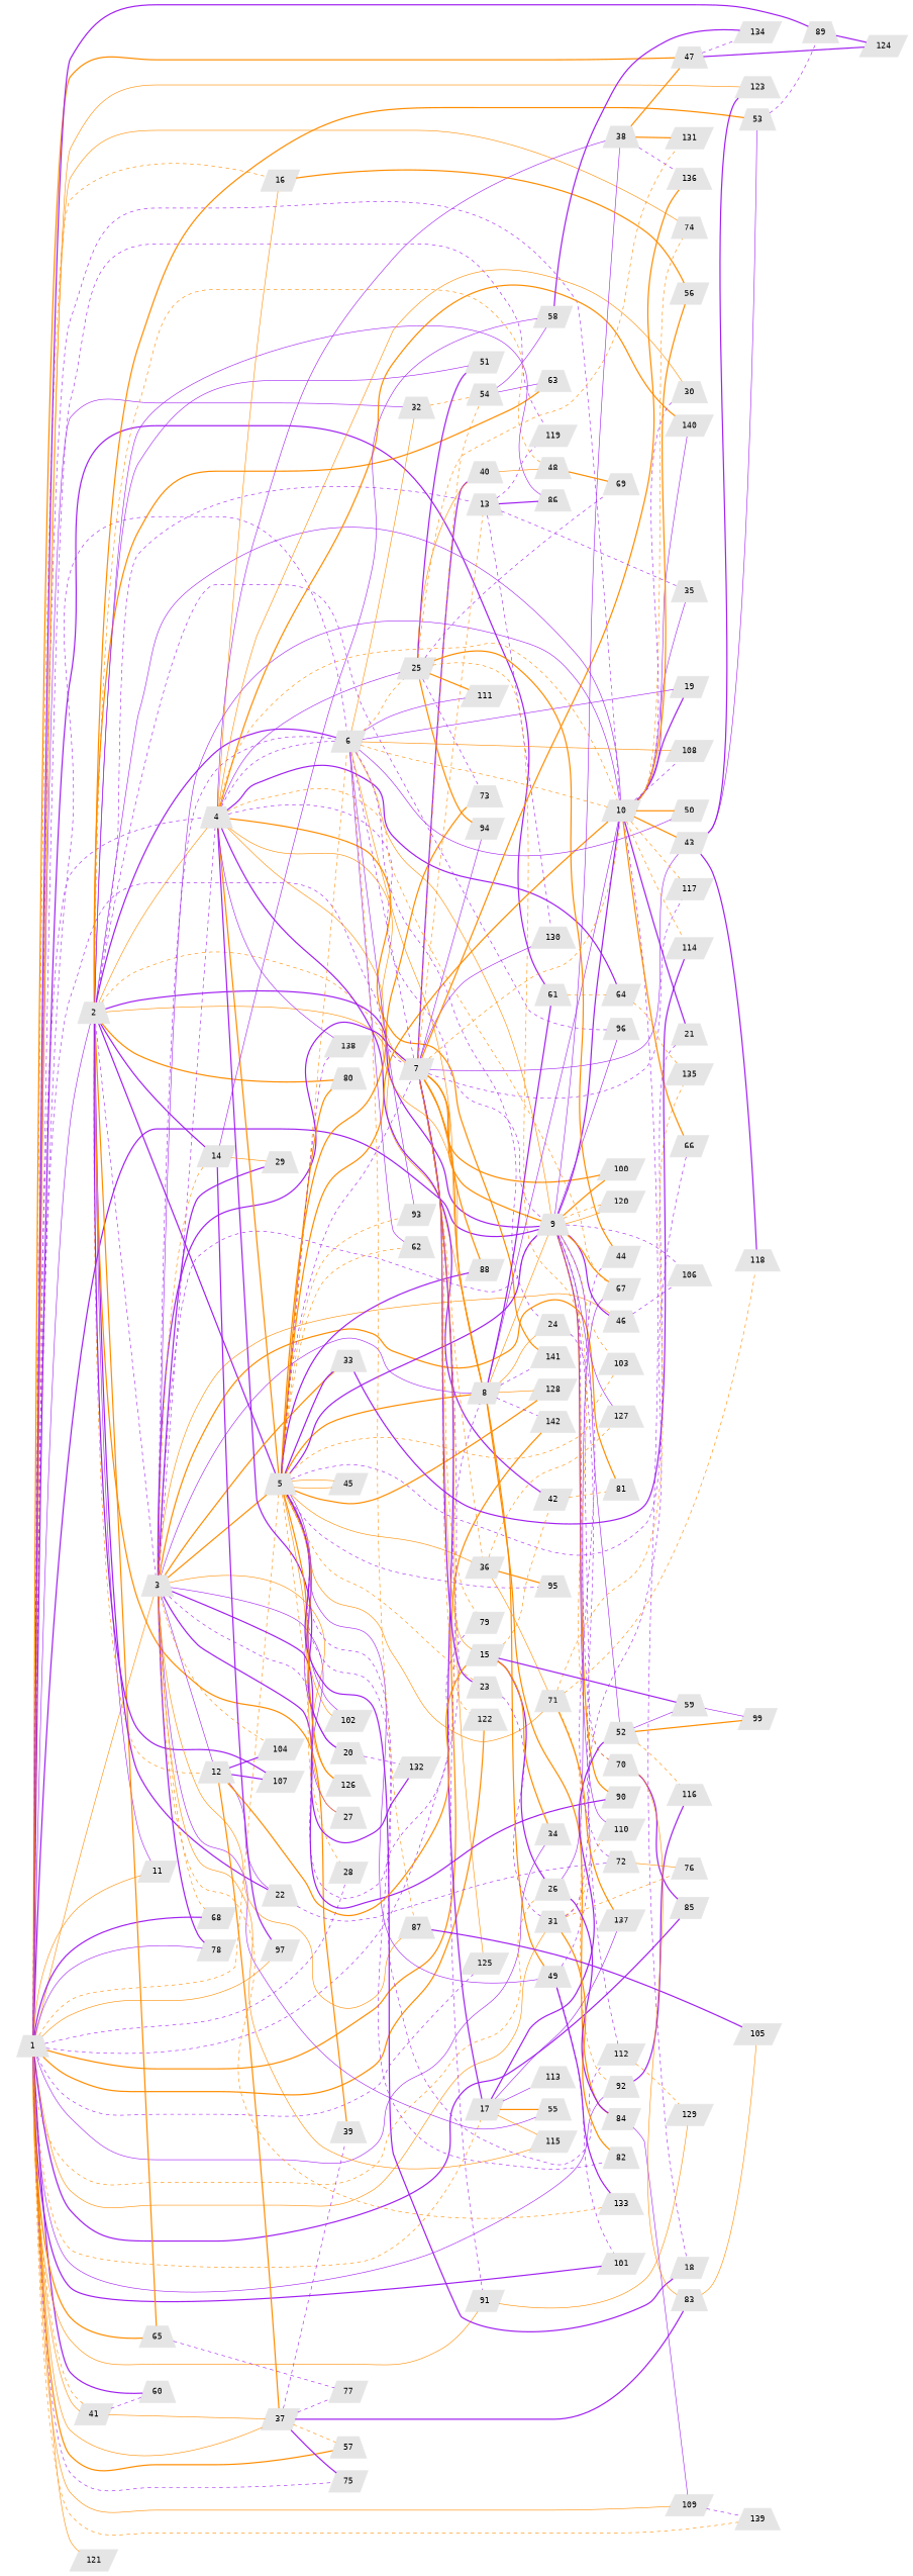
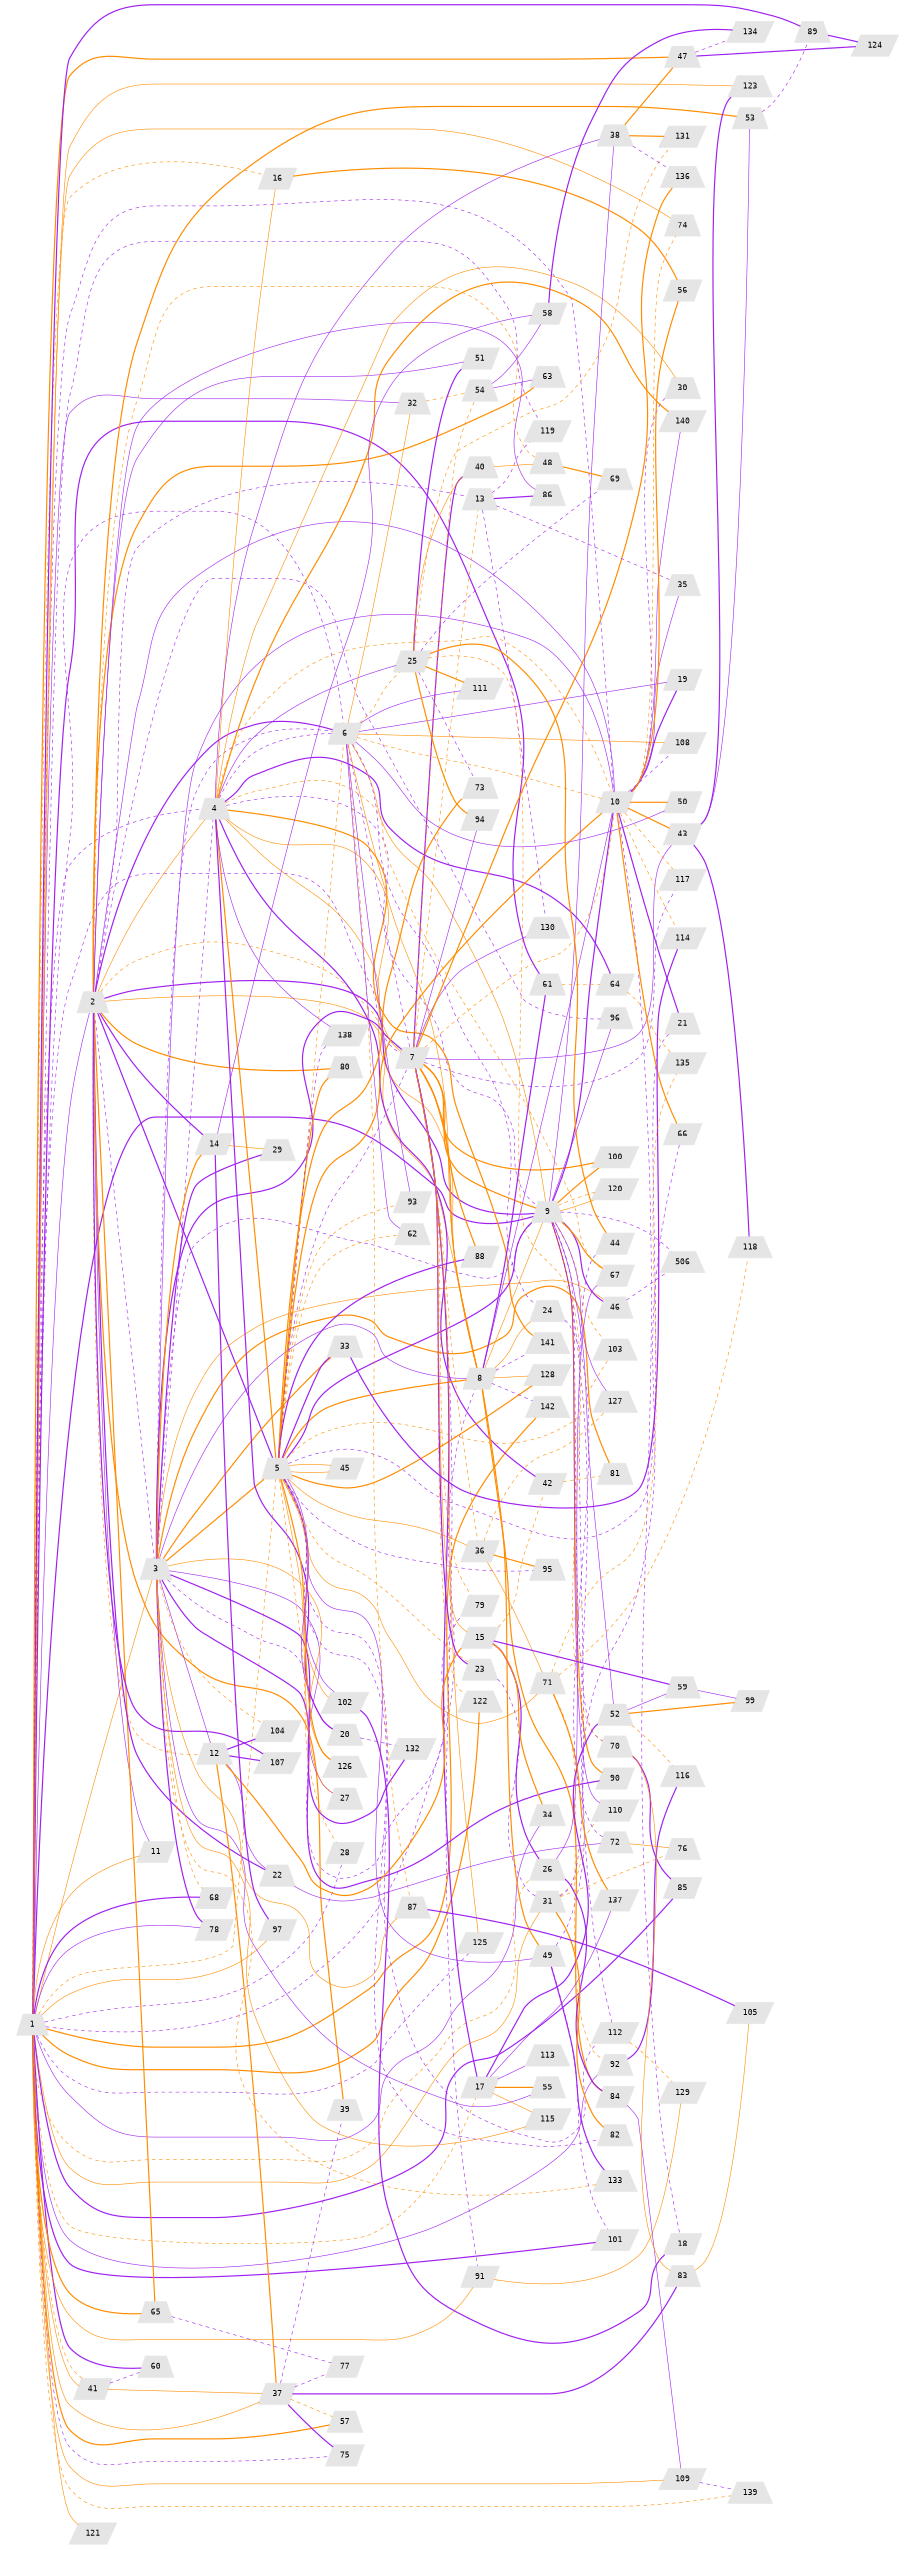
  graph {
    fontname="DejaVu Sans Mono"
    rankdir=LR
    node [color=gray90 fontname="DejaVu Sans Mono" shape=trapezium style=filled]
    edge [color=purple fontname="DejaVu Sans Mono" style=dashed]
    1
    2
    3
    4
    5
    6 [shape=parallelogram]
    7 [shape=parallelogram]
    8 [shape=parallelogram]
    9
    10 [shape=parallelogram]
    11 [shape=parallelogram]
    16 [shape=parallelogram]
    17 [shape=parallelogram]
    26
    28 [shape=parallelogram]
    31
    32
    34
    37 [shape=parallelogram]
    41 [shape=parallelogram]
    47
    57
    60
    61
    65
    68 [shape=parallelogram]
    74
    75 [shape=parallelogram]
    78 [shape=parallelogram]
    85 [shape=parallelogram]
    89
    91 [shape=parallelogram]
    92
    97 [shape=parallelogram]
    101 [shape=parallelogram]
    109 [shape=parallelogram]
    119 [shape=parallelogram]
    121 [shape=parallelogram]
    122
    123
    125 [shape=parallelogram]
    139
    142
    12
    13
    14 [shape=parallelogram]
    22
    39
    48
    51 [shape=parallelogram]
    53
    63
    80
    86
    96
    107 [shape=parallelogram]
    27
    29
    33
    46
    55
    79 [shape=parallelogram]
    81
    87
    90 [shape=parallelogram]
    104 [shape=parallelogram]
    115 [shape=parallelogram]
    126
    132 [shape=parallelogram]
    133
    20
    25 [shape=parallelogram]
    30
    38
    42 [shape=parallelogram]
    64 [shape=parallelogram]
    67 [shape=parallelogram]
    138 [shape=parallelogram]
    140 [shape=parallelogram]
    141
    18 [shape=parallelogram]
    21
    23
    36 [shape=parallelogram]
    45 [shape=parallelogram]
    49
    62
    71
    73
    82
    88 [shape=parallelogram]
    93 [shape=parallelogram]
    95
    102 [shape=parallelogram]
    103
    112 [shape=parallelogram]
    128 [shape=parallelogram]
    19 [shape=parallelogram]
    24
    50 [shape=parallelogram]
    108 [shape=parallelogram]
    111 [shape=parallelogram]
    15 [shape=parallelogram]
    40
    43 [shape=parallelogram]
    54
    94 [shape=parallelogram]
    100 [shape=parallelogram]
    117 [shape=parallelogram]
    130
    136
    84 [shape=parallelogram]
    52
    70
-   106
+   106 [label=506]
    110 [shape=parallelogram]
    120 [shape=parallelogram]
    127
    35
    56 [shape=parallelogram]
    66 [shape=parallelogram]
    114 [shape=parallelogram]
    113
    137 [shape=parallelogram]
    44 [shape=parallelogram]
    76
    77 [shape=parallelogram]
    83
    124 [shape=parallelogram]
    134 [shape=parallelogram]
    129 [shape=parallelogram]
    116
    58 [shape=parallelogram]
    72
    69
    105 [shape=parallelogram]
    131 [shape=parallelogram]
    135 [shape=parallelogram]
    118
    59
    99 [shape=parallelogram]
    1 -- 2 [style=solid]
    1 -- 3 [color=darkorange style=solid]
    1 -- 4
    1 -- 5 [color=darkorange]
    1 -- 6
    1 -- 7
    1 -- 8
    1 -- 9 [style=bold]
    1 -- 10
    1 -- 11 [color=darkorange style=solid]
    1 -- 16 [color=darkorange]
    1 -- 17 [color=darkorange]
    1 -- 26 [color=darkorange]
    1 -- 28
    1 -- 31 [color=darkorange style=solid]
    1 -- 32 [style=solid]
    1 -- 34 [style=solid]
    1 -- 37 [color=darkorange style=solid]
    1 -- 41 [color=darkorange style=solid]
    1 -- 41 [color=darkorange]
    1 -- 47 [color=darkorange style=bold]
    1 -- 57 [color=darkorange style=bold]
    1 -- 60 [style=bold]
    1 -- 61 [style=bold]
    1 -- 65 [color=darkorange style=bold]
    1 -- 68 [style=bold]
    1 -- 74 [color=darkorange style=solid]
    1 -- 75
    1 -- 78 [style=solid]
    1 -- 85 [style=bold]
    1 -- 89 [style=bold]
    1 -- 91 [color=darkorange style=solid]
    1 -- 92 [style=solid]
    1 -- 97 [color=darkorange style=solid]
    1 -- 101 [style=bold]
    1 -- 109 [color=darkorange style=solid]
    1 -- 119
    1 -- 121 [color=darkorange style=solid]
    1 -- 122 [color=darkorange style=bold]
    1 -- 123 [color=darkorange style=solid]
    1 -- 125
    1 -- 139 [color=darkorange]
    1 -- 142 [color=darkorange style=bold]
    2 -- 3
    2 -- 4 [color=darkorange style=solid]
    2 -- 5 [style=bold]
    2 -- 6 [style=bold]
    2 -- 7 [color=darkorange]
    2 -- 8 [color=darkorange style=solid]
    2 -- 9 [style=bold]
    2 -- 10 [style=solid]
    2 -- 11 [style=solid]
    2 -- 65 [color=darkorange style=bold]
    2 -- 12 [color=darkorange]
    2 -- 13
    2 -- 14 [style=bold]
    2 -- 22 [style=bold]
    2 -- 39 [color=darkorange style=bold]
    2 -- 48 [color=darkorange]
    2 -- 51 [style=solid]
    2 -- 53 [color=darkorange style=bold]
    2 -- 63 [color=darkorange style=bold]
    2 -- 80 [color=darkorange style=bold]
    2 -- 86 [style=solid]
    2 -- 96
    2 -- 107 [style=bold]
    3 -- 4
    3 -- 5 [color=darkorange style=bold]
    3 -- 6
    3 -- 7 [style=bold]
    3 -- 8 [style=solid]
    3 -- 9
    3 -- 10 [style=solid]
    3 -- 68 [color=darkorange]
    3 -- 78 [style=bold]
    3 -- 12 [style=solid]
-   3 -- 14 [color=darkorange]
+   3 -- 14 [color=darkorange style=bold]
    3 -- 27 [style=solid]
    3 -- 29 [style=bold]
    3 -- 33 [color=darkorange style=bold]
    3 -- 46 [color=darkorange style=solid]
    3 -- 55 [style=solid]
    3 -- 79
    3 -- 81 [color=darkorange style=bold]
    3 -- 87 [color=darkorange style=solid]
    3 -- 90 [style=bold]
    3 -- 104 [color=darkorange]
    3 -- 115 [color=darkorange style=solid]
    3 -- 126 [color=darkorange style=solid]
    3 -- 132 [style=bold]
    3 -- 133 [color=darkorange]
    4 -- 5 [color=darkorange style=bold]
    4 -- 6
    4 -- 7 [color=darkorange style=solid]
    4 -- 8 [color=darkorange style=solid]
    4 -- 9
    4 -- 10 [color=darkorange]
    4 -- 16 [color=darkorange style=solid]
    4 -- 20 [style=bold]
    4 -- 25 [style=solid]
    4 -- 30 [color=darkorange style=solid]
    4 -- 38 [style=solid]
    4 -- 42 [style=bold]
    4 -- 64 [style=bold]
    4 -- 67 [color=darkorange]
    4 -- 138 [style=solid]
    4 -- 140 [color=darkorange style=bold]
    4 -- 141 [color=darkorange style=bold]
    5 -- 6 [color=darkorange]
    5 -- 7
    5 -- 8 [color=darkorange style=bold]
    5 -- 9 [style=bold]
    5 -- 10 [color=darkorange style=bold]
    5 -- 28 [color=darkorange]
    5 -- 80 [color=darkorange style=bold]
    5 -- 27 [color=darkorange style=solid]
    5 -- 33 [style=bold]
    5 -- 126 [color=darkorange style=bold]
    5 -- 20 [style=solid]
    5 -- 138
-   5 -- 18 [style=bold]
+   102 -- 18 [style=bold]
    5 -- 21
    5 -- 23 [color=darkorange]
    5 -- 36 [color=darkorange style=solid]
    5 -- 45 [color=darkorange style=solid]
    5 -- 45 [color=darkorange style=solid]
    5 -- 49 [style=solid]
    5 -- 62 [color=darkorange]
    5 -- 71 [color=darkorange style=solid]
    5 -- 73 [color=darkorange style=bold]
    5 -- 82
    5 -- 88 [style=bold]
    5 -- 93 [color=darkorange]
    5 -- 95
    5 -- 102 [color=darkorange style=solid]
    5 -- 102 [style=solid]
    5 -- 103 [color=darkorange]
    5 -- 112
    5 -- 128 [color=darkorange style=bold]
    6 -- 7
    6 -- 8 [color=darkorange style=solid]
    6 -- 9 [color=darkorange style=solid]
    6 -- 10 [color=darkorange]
    6 -- 32 [color=darkorange style=solid]
    6 -- 87 [color=darkorange]
    6 -- 25 [color=darkorange]
    6 -- 62 [style=solid]
    6 -- 93 [style=solid]
    6 -- 19 [style=solid]
    6 -- 24
    6 -- 50 [style=solid]
    6 -- 108 [color=darkorange style=solid]
    6 -- 111 [style=solid]
    7 -- 8 [color=darkorange style=bold]
    7 -- 9 [color=darkorange style=bold]
    7 -- 10 [color=darkorange]
    7 -- 17 [style=bold]
    7 -- 91
    7 -- 122 [color=darkorange]
    7 -- 125 [color=darkorange style=solid]
    7 -- 13 [color=darkorange]
    7 -- 79 [color=darkorange]
    7 -- 23 [style=bold]
    7 -- 36 [color=darkorange]
    7 -- 88 [color=darkorange style=bold]
    7 -- 15 [color=darkorange style=solid]
    7 -- 40 [style=bold]
    7 -- 43 [style=solid]
    7 -- 54 [color=darkorange]
    7 -- 94 [style=solid]
    7 -- 100 [color=darkorange style=bold]
    7 -- 117
    7 -- 130 [style=solid]
    7 -- 136 [color=darkorange style=bold]
    8 -- 9 [color=darkorange style=solid]
    8 -- 10 [style=solid]
    8 -- 61 [style=bold]
    8 -- 142
    8 -- 141
    8 -- 49 [color=darkorange style=bold]
    8 -- 128 [color=darkorange style=solid]
    8 -- 24 [color=darkorange style=solid]
    8 -- 84 [color=darkorange style=bold]
    9 -- 10 [style=bold]
    9 -- 96 [style=solid]
    9 -- 46 [style=bold]
    9 -- 90 [color=darkorange style=bold]
    9 -- 38 [style=solid]
    9 -- 67 [color=darkorange style=bold]
    9 -- 103 [color=darkorange]
    9 -- 112
    9 -- 100 [color=darkorange style=bold]
    9 -- 52 [style=solid]
    9 -- 70
    9 -- 106
    9 -- 110 [style=solid]
    9 -- 120 [color=darkorange style=solid]
    9 -- 120 [color=darkorange]
    9 -- 127 [style=solid]
    10 -- 74 [color=darkorange]
    10 -- 30
    10 -- 140 [style=solid]
    10 -- 18
    10 -- 21 [style=bold]
    10 -- 19 [style=bold]
    10 -- 50 [color=darkorange style=bold]
    10 -- 108
    10 -- 43 [color=darkorange style=bold]
    10 -- 117 [color=darkorange]
    10 -- 35 [style=solid]
    10 -- 56 [color=darkorange style=bold]
    10 -- 66 [color=darkorange style=bold]
    10 -- 114 [color=darkorange]
    16 -- 56 [color=darkorange style=bold]
    17 -- 55 [color=darkorange style=bold]
    17 -- 115 [color=darkorange style=solid]
    17 -- 52 [style=bold]
    17 -- 113 [style=solid]
    17 -- 137 [style=solid]
    26 -- 67 [style=solid]
    26 -- 84 [style=bold]
    31 -- 82 [color=darkorange style=bold]
    31 -- 110 [color=darkorange]
    31 -- 44
    31 -- 76 [color=darkorange]
    32 -- 54 [color=darkorange]
    37 -- 57 [color=darkorange]
    37 -- 75 [style=bold]
    37 -- 39
    37 -- 77
    37 -- 83 [style=bold]
    41 -- 37 [color=darkorange style=solid]
    41 -- 60
    47 -- 124 [style=bold]
    47 -- 134
    61 -- 64 [color=darkorange]
    65 -- 77
    89 -- 124 [style=bold]
    91 -- 129 [color=darkorange style=solid]
    92 -- 116 [style=bold]
    109 -- 139
    12 -- 37 [color=darkorange style=bold]
    12 -- 22 [style=solid]
    12 -- 107 [style=bold]
    12 -- 104 [style=bold]
    12 -- 15 [color=darkorange style=bold]
    13 -- 119
    13 -- 86 [style=bold]
    13 -- 130
    13 -- 35
    14 -- 97 [style=bold]
    14 -- 29 [color=darkorange style=solid]
    14 -- 58 [style=solid]
-   22 -- 72
+   22 -- 72 [style=solid]
    48 -- 69 [color=darkorange style=bold]
    53 -- 89
    33 -- 114 [style=bold]
    46 -- 106
    87 -- 105 [style=bold]
    20 -- 132
    25 -- 51 [style=bold]
    25 -- 73
    25 -- 111 [color=darkorange style=bold]
    25 -- 40 [color=darkorange style=solid]
    25 -- 94 [color=darkorange style=bold]
    25 -- 70 [color=darkorange]
    25 -- 44 [color=darkorange style=bold]
    25 -- 69
    25 -- 131 [color=darkorange]
    38 -- 47 [color=darkorange style=bold]
    38 -- 136
    38 -- 131 [color=darkorange style=bold]
    42 -- 81 [color=darkorange]
    64 -- 135 [color=darkorange]
    23 -- 31
    36 -- 71 [color=darkorange style=solid]
    36 -- 95 [color=darkorange style=bold]
    36 -- 127 [color=darkorange]
    49 -- 101
    49 -- 133 [style=bold]
    49 -- 66
    71 -- 92 [color=darkorange]
    71 -- 137 [color=darkorange style=bold]
    71 -- 135 [color=darkorange]
    71 -- 118 [color=darkorange]
    112 -- 129 [color=darkorange]
    24 -- 72
    15 -- 26 [style=bold]
    15 -- 34 [color=darkorange style=bold]
    15 -- 42 [color=darkorange]
    15 -- 59 [style=bold]
    40 -- 48 [color=darkorange style=solid]
    43 -- 123 [style=bold]
    43 -- 53 [style=solid]
    43 -- 118 [style=bold]
    54 -- 63 [style=solid]
    54 -- 58 [style=solid]
    84 -- 109 [style=solid]
    52 -- 116 [color=darkorange]
    52 -- 59 [style=solid]
    52 -- 99 [color=darkorange style=bold]
    70 -- 85 [style=bold]
    70 -- 83 [color=darkorange style=solid]
    83 -- 105 [color=darkorange style=solid]
    58 -- 134 [style=bold]
    72 -- 76 [color=darkorange style=solid]
    59 -- 99 [style=solid]
  }
